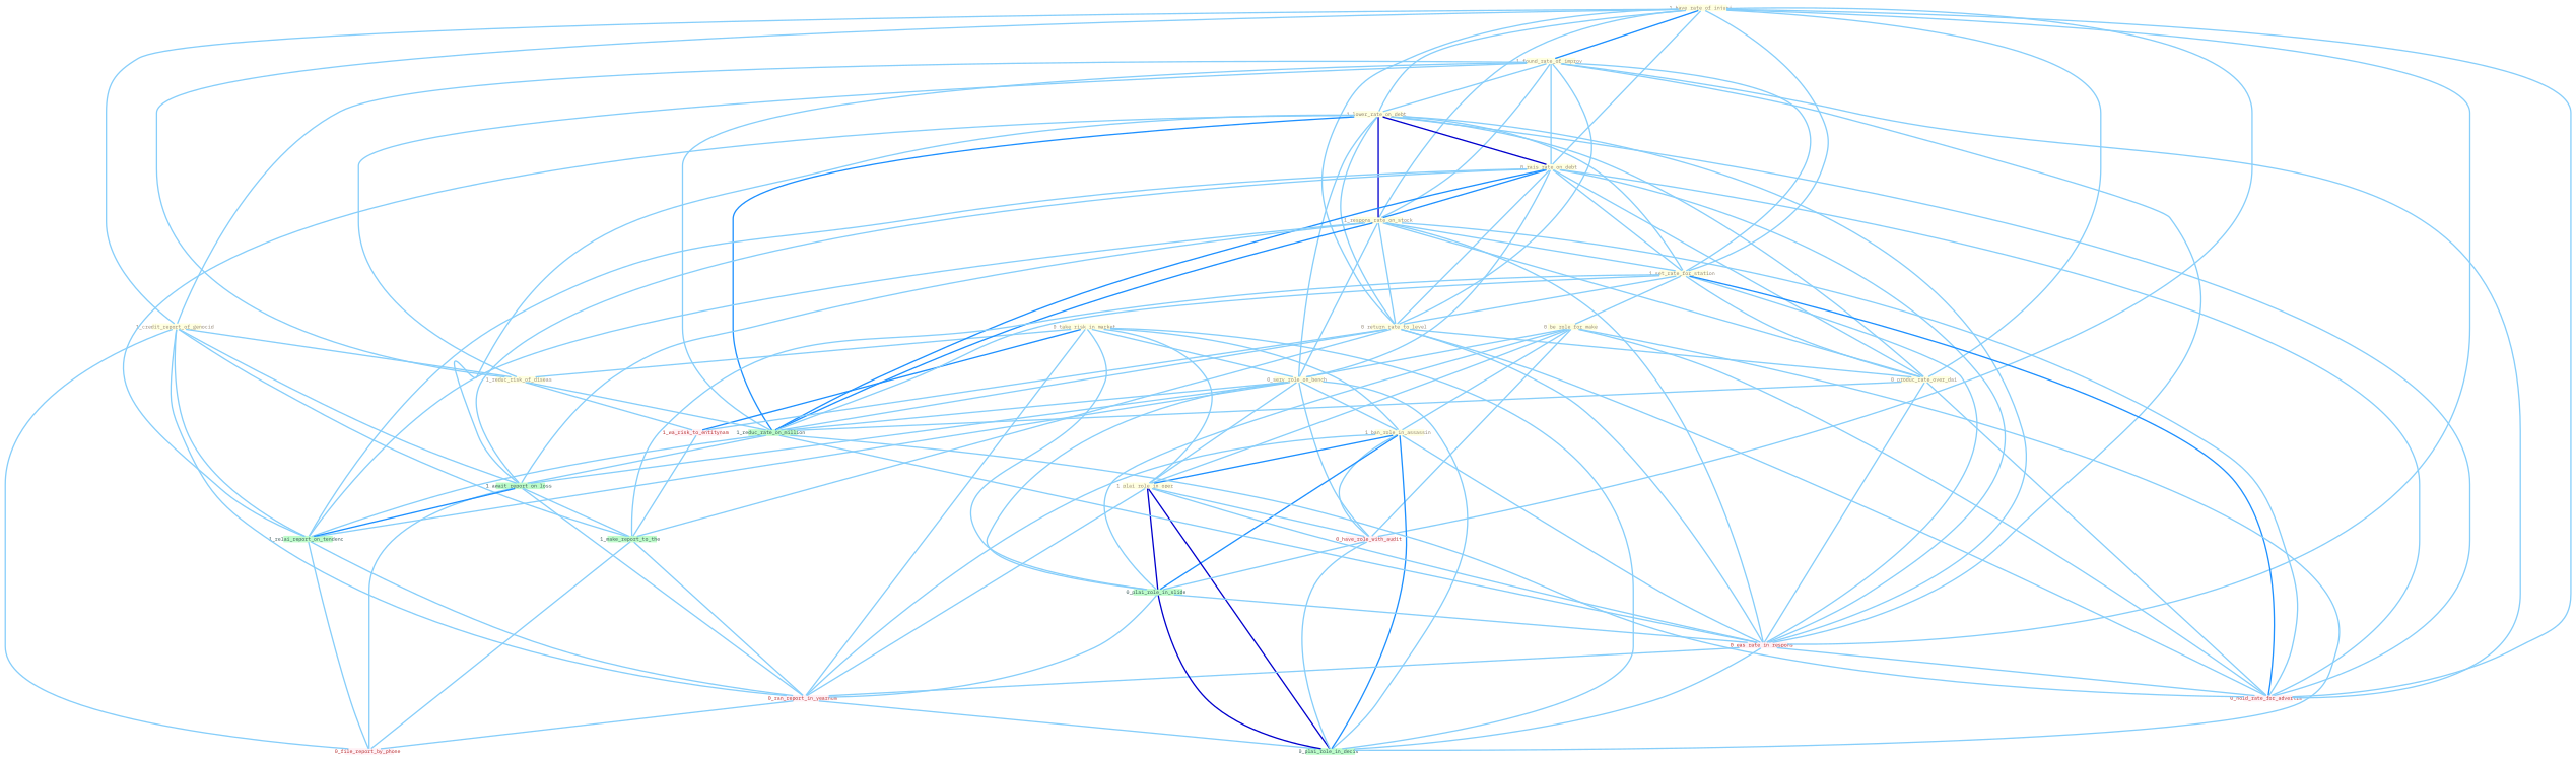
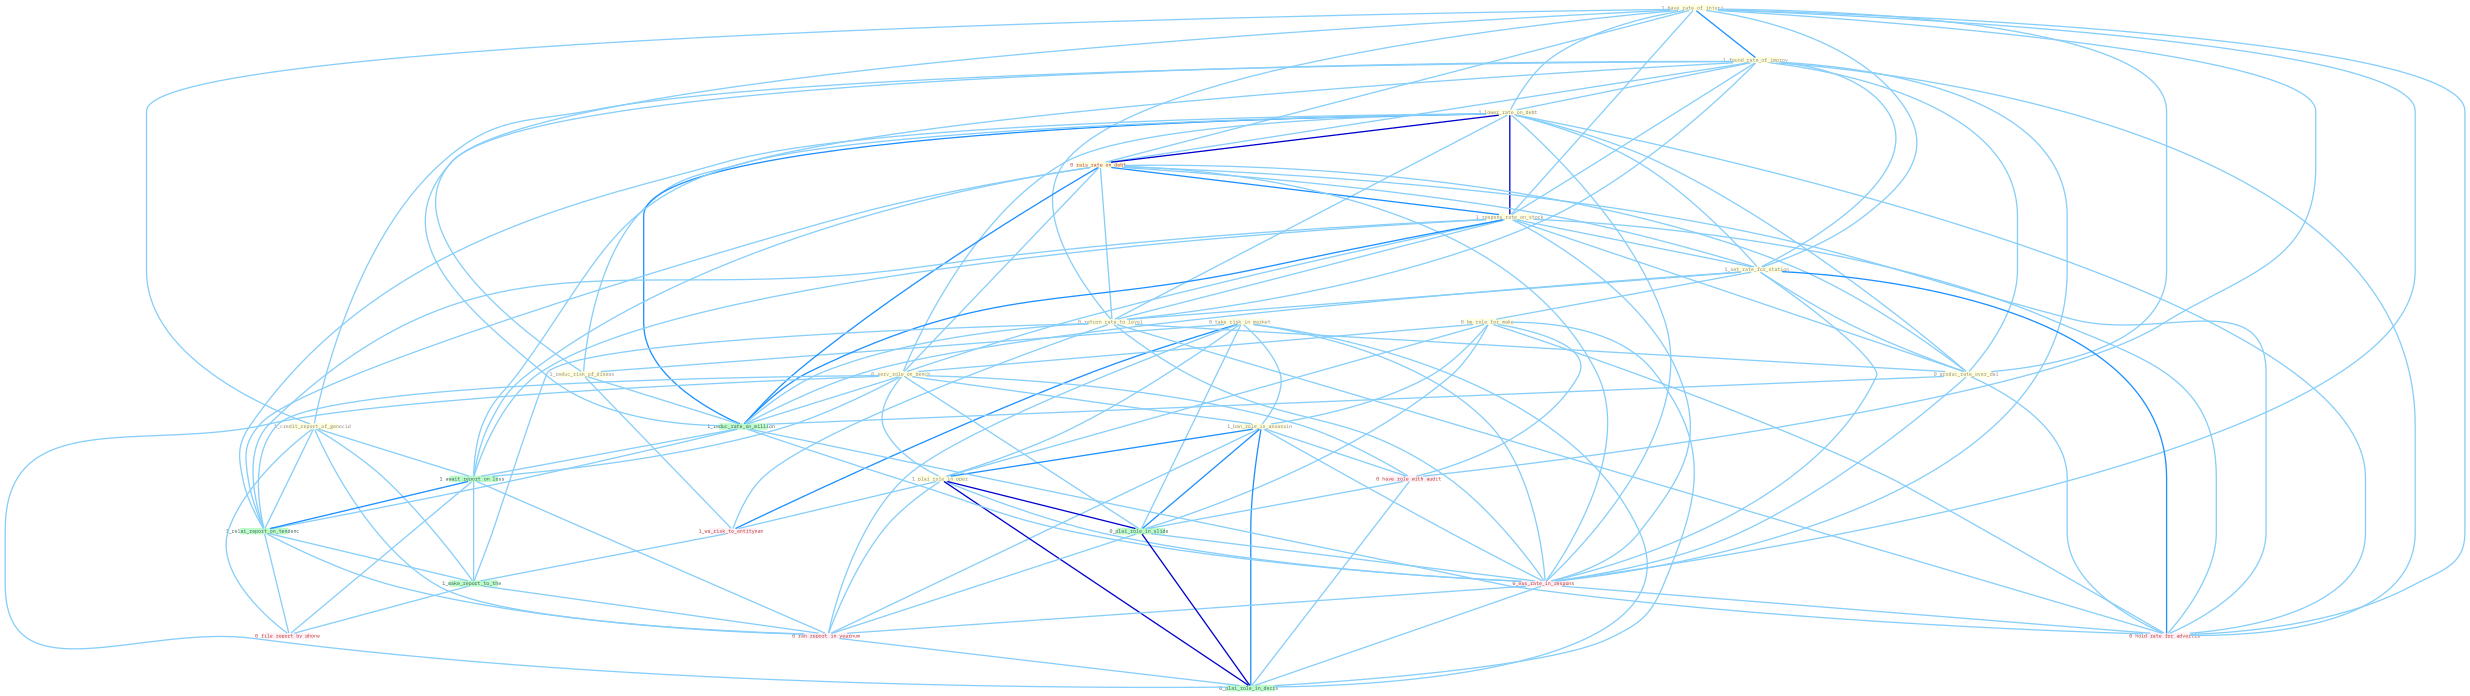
  graph {
    fontname="IBM Plex Mono"
    node [color="#ffffe0" fixedsize=true fontcolor="#8b7d6b" fontname="IBM Plex Mono" fontsize=4 shape=polygon style=filled]
    edge [color="#87cefa" fontname="IBM Plex Mono" w=1]
    "1_have_rate_of_injuri " [height=.06 width=.5]
    "1_found_rate_of_improv " [height=.06 width=.5]
    "1_lower_rate_on_debt " [height=.06 width=.5]
    "0_take_risk_in_market " [height=.06 width=.5]
-   "0_rais_rate_on_debt " [height=.06 width=.5]
+   "0_rais_rate_on_debt " [fontcolor="#b22222" height=.06 width=.5]
    n6 [height=.06 label="1_respons_rate_on_stock" width=.5]
    "1_credit_report_of_genocid " [height=.06 width=.5]
    "1_set_rate_for_station " [height=.06 width=.5]
    "1_reduc_risk_of_diseas " [height=.06 width=.5]
    "0_return_rate_to_level " [height=.06 width=.5]
    "0_be_role_for_make " [height=.06 width=.5]
    "0_produc_rate_over_dai " [height=.06 width=.5]
    "0_serv_role_on_bench " [height=.06 width=.5]
    "1_ban_role_in_assassin " [height=.06 width=.5]
    "1_plai_role_in_oper " [height=.06 width=.5]
    "1_wa_risk_to_entitynam " [color="#fff0f5" fontcolor="#b22222" height=.06 width=.5]
    "0_have_role_with_audit " [color="#fff0f5" fontcolor="#b22222" height=.06 width=.5]
    "0_eas_rate_in_respons " [color="#fff0f5" fontcolor="#b22222" height=.06 width=.5]
    "0_ran_report_in_yearnum " [color="#fff0f5" fontcolor="#b22222" height=.06 width=.5]
    "0_file_report_by_phone " [color="#fff0f5" fontcolor="#b22222" height=.06 width=.5]
    "0_hold_rate_for_advertis " [color="#fff0f5" fontcolor="#b22222" height=.06 width=.5]
    "1_reduc_rate_on_million " [color="#BDFCC9" fontcolor="#2f4f4f" height=.06 width=.5]
    "1_await_report_on_loss " [color="#BDFCC9" fontcolor="#2f4f4f" height=.06 width=.5]
    "1_relai_report_on_tendenc " [color="#BDFCC9" fontcolor="#2f4f4f" height=.06 width=.5]
    "0_plai_role_in_slide " [color="#BDFCC9" fontcolor="#2f4f4f" height=.06 width=.5]
    "0_plai_role_in_decis " [color="#BDFCC9" fontcolor="#2f4f4f" height=.06 width=.5]
    "1_make_report_to_the " [color="#BDFCC9" fontcolor="#2f4f4f" height=.06 width=.5]
    subgraph sub_1 {
      "1_have_rate_of_injuri "
      "1_found_rate_of_improv "
      "1_lower_rate_on_debt "
      "0_take_risk_in_market "
      "0_rais_rate_on_debt "
      n6
      "1_credit_report_of_genocid "
      "1_set_rate_for_station "
      "1_reduc_risk_of_diseas "
      "0_return_rate_to_level "
      "0_be_role_for_make "
      "0_produc_rate_over_dai "
      "0_serv_role_on_bench "
      "1_ban_role_in_assassin "
      "1_plai_role_in_oper "
    }
    subgraph sub_2 {
      "1_wa_risk_to_entitynam "
      "0_have_role_with_audit "
      "0_eas_rate_in_respons "
      "0_ran_report_in_yearnum "
      "0_file_report_by_phone "
      "0_hold_rate_for_advertis "
    }
    "1_have_rate_of_injuri " -- "1_found_rate_of_improv " [color="#1e90ff" w=2]
    "1_have_rate_of_injuri " -- "1_lower_rate_on_debt "
    "1_have_rate_of_injuri " -- "0_rais_rate_on_debt "
    "1_have_rate_of_injuri " -- n6
    "1_have_rate_of_injuri " -- "1_credit_report_of_genocid "
    "1_have_rate_of_injuri " -- "1_set_rate_for_station "
    "1_have_rate_of_injuri " -- "1_reduc_risk_of_diseas "
    "1_have_rate_of_injuri " -- "0_return_rate_to_level "
    "1_have_rate_of_injuri " -- "0_produc_rate_over_dai "
    "1_have_rate_of_injuri " -- "0_have_role_with_audit "
    "1_have_rate_of_injuri " -- "0_eas_rate_in_respons "
    "1_have_rate_of_injuri " -- "0_hold_rate_for_advertis "
    "1_found_rate_of_improv " -- "1_lower_rate_on_debt "
    "1_found_rate_of_improv " -- "0_rais_rate_on_debt "
    "1_found_rate_of_improv " -- n6
    "1_found_rate_of_improv " -- "1_credit_report_of_genocid "
    "1_found_rate_of_improv " -- "1_set_rate_for_station "
    "1_found_rate_of_improv " -- "1_reduc_risk_of_diseas "
    "1_found_rate_of_improv " -- "0_return_rate_to_level "
+   "1_found_rate_of_improv " -- "0_produc_rate_over_dai "
    "1_found_rate_of_improv " -- "0_eas_rate_in_respons "
    "1_found_rate_of_improv " -- "0_hold_rate_for_advertis "
    "1_found_rate_of_improv " -- "1_reduc_rate_on_million "
    "1_lower_rate_on_debt " -- "0_rais_rate_on_debt " [color="#0000cd" w=3]
    "1_lower_rate_on_debt " -- n6 [color="#0000cd" w=3]
    "1_lower_rate_on_debt " -- "1_set_rate_for_station "
    "1_lower_rate_on_debt " -- "0_return_rate_to_level "
    "1_lower_rate_on_debt " -- "0_produc_rate_over_dai "
    "1_lower_rate_on_debt " -- "0_serv_role_on_bench "
    "1_lower_rate_on_debt " -- "0_eas_rate_in_respons "
    "1_lower_rate_on_debt " -- "0_hold_rate_for_advertis "
    "1_lower_rate_on_debt " -- "1_reduc_rate_on_million " [color="#1e90ff" w=2]
    "1_lower_rate_on_debt " -- "1_await_report_on_loss "
    "1_lower_rate_on_debt " -- "1_relai_report_on_tendenc "
    "0_take_risk_in_market " -- "1_reduc_risk_of_diseas "
    "0_take_risk_in_market " -- "1_ban_role_in_assassin "
    "0_take_risk_in_market " -- "1_plai_role_in_oper "
    "0_take_risk_in_market " -- "1_wa_risk_to_entitynam " [color="#1e90ff"]
-   "0_take_risk_in_market " -- "0_serv_role_on_bench "
+   "0_take_risk_in_market " -- "0_eas_rate_in_respons "
    "0_take_risk_in_market " -- "0_ran_report_in_yearnum "
    "0_take_risk_in_market " -- "0_plai_role_in_slide "
    "0_take_risk_in_market " -- "0_plai_role_in_decis "
    "0_rais_rate_on_debt " -- n6 [color="#1e90ff" w=2]
    "0_rais_rate_on_debt " -- "1_set_rate_for_station "
    "0_rais_rate_on_debt " -- "0_return_rate_to_level "
    "0_rais_rate_on_debt " -- "0_produc_rate_over_dai "
    "0_rais_rate_on_debt " -- "0_serv_role_on_bench "
    "0_rais_rate_on_debt " -- "0_eas_rate_in_respons "
    "0_rais_rate_on_debt " -- "0_hold_rate_for_advertis "
    "0_rais_rate_on_debt " -- "1_reduc_rate_on_million " [color="#1e90ff" w=2]
    "0_rais_rate_on_debt " -- "1_await_report_on_loss "
    "0_rais_rate_on_debt " -- "1_relai_report_on_tendenc "
    n6 -- "1_set_rate_for_station "
    n6 -- "0_return_rate_to_level "
    n6 -- "0_produc_rate_over_dai "
    n6 -- "0_serv_role_on_bench "
    n6 -- "0_eas_rate_in_respons "
    n6 -- "0_hold_rate_for_advertis "
    n6 -- "1_reduc_rate_on_million " [color="#1e90ff" w=2]
    n6 -- "1_await_report_on_loss "
    n6 -- "1_relai_report_on_tendenc "
-   "1_credit_report_of_genocid " -- "1_reduc_risk_of_diseas "
    "1_credit_report_of_genocid " -- "0_ran_report_in_yearnum "
    "1_credit_report_of_genocid " -- "0_file_report_by_phone "
    "1_credit_report_of_genocid " -- "1_await_report_on_loss "
    "1_credit_report_of_genocid " -- "1_relai_report_on_tendenc "
    "1_credit_report_of_genocid " -- "1_make_report_to_the "
    "1_set_rate_for_station " -- "0_return_rate_to_level "
    "1_set_rate_for_station " -- "0_be_role_for_make "
    "1_set_rate_for_station " -- "0_produc_rate_over_dai "
    "1_set_rate_for_station " -- "0_eas_rate_in_respons "
    "1_set_rate_for_station " -- "0_hold_rate_for_advertis " [color="#1e90ff" w=2]
    "1_set_rate_for_station " -- "1_reduc_rate_on_million "
    "1_reduc_risk_of_diseas " -- "1_wa_risk_to_entitynam "
    "1_reduc_risk_of_diseas " -- "1_reduc_rate_on_million "
    "0_return_rate_to_level " -- "0_produc_rate_over_dai "
    "0_return_rate_to_level " -- "1_wa_risk_to_entitynam "
    "0_return_rate_to_level " -- "0_eas_rate_in_respons "
    "0_return_rate_to_level " -- "0_hold_rate_for_advertis "
    "0_return_rate_to_level " -- "1_reduc_rate_on_million "
    "0_return_rate_to_level " -- "1_make_report_to_the "
    "0_be_role_for_make " -- "0_serv_role_on_bench "
    "0_be_role_for_make " -- "1_ban_role_in_assassin "
    "0_be_role_for_make " -- "1_plai_role_in_oper "
    "0_be_role_for_make " -- "0_have_role_with_audit "
    "0_be_role_for_make " -- "0_hold_rate_for_advertis "
    "0_be_role_for_make " -- "0_plai_role_in_slide "
    "0_be_role_for_make " -- "0_plai_role_in_decis "
    "0_produc_rate_over_dai " -- "0_eas_rate_in_respons "
    "0_produc_rate_over_dai " -- "0_hold_rate_for_advertis "
    "0_produc_rate_over_dai " -- "1_reduc_rate_on_million "
    "0_serv_role_on_bench " -- "1_ban_role_in_assassin "
    "0_serv_role_on_bench " -- "1_plai_role_in_oper "
    "0_serv_role_on_bench " -- "0_have_role_with_audit "
    "0_serv_role_on_bench " -- "1_reduc_rate_on_million "
    "0_serv_role_on_bench " -- "1_await_report_on_loss "
    "0_serv_role_on_bench " -- "1_relai_report_on_tendenc "
    "0_serv_role_on_bench " -- "0_plai_role_in_slide "
    "0_serv_role_on_bench " -- "0_plai_role_in_decis "
    "1_ban_role_in_assassin " -- "1_plai_role_in_oper " [color="#1e90ff" w=2]
    "1_ban_role_in_assassin " -- "0_have_role_with_audit "
    "1_ban_role_in_assassin " -- "0_eas_rate_in_respons "
    "1_ban_role_in_assassin " -- "0_ran_report_in_yearnum "
    "1_ban_role_in_assassin " -- "0_plai_role_in_slide " [color="#1e90ff" w=2]
    "1_ban_role_in_assassin " -- "0_plai_role_in_decis " [color="#1e90ff" w=2]
-   "1_plai_role_in_oper " -- "0_have_role_with_audit "
+   "1_plai_role_in_oper " -- "1_wa_risk_to_entitynam "
    "1_plai_role_in_oper " -- "0_eas_rate_in_respons "
    "1_plai_role_in_oper " -- "0_ran_report_in_yearnum "
    "1_plai_role_in_oper " -- "0_plai_role_in_slide " [color="#0000cd" w=3]
    "1_plai_role_in_oper " -- "0_plai_role_in_decis " [color="#0000cd" w=3]
    "1_wa_risk_to_entitynam " -- "1_make_report_to_the "
    "0_have_role_with_audit " -- "0_plai_role_in_slide "
    "0_have_role_with_audit " -- "0_plai_role_in_decis "
    "0_eas_rate_in_respons " -- "0_ran_report_in_yearnum "
    "0_eas_rate_in_respons " -- "0_hold_rate_for_advertis "
    "0_eas_rate_in_respons " -- "0_plai_role_in_decis "
-   "0_ran_report_in_yearnum " -- "0_file_report_by_phone "
    "0_ran_report_in_yearnum " -- "0_plai_role_in_decis "
    "1_reduc_rate_on_million " -- "0_eas_rate_in_respons "
    "1_reduc_rate_on_million " -- "0_hold_rate_for_advertis "
    "1_reduc_rate_on_million " -- "1_await_report_on_loss "
    "1_reduc_rate_on_million " -- "1_relai_report_on_tendenc "
    "1_await_report_on_loss " -- "0_ran_report_in_yearnum "
    "1_await_report_on_loss " -- "0_file_report_by_phone "
    "1_await_report_on_loss " -- "1_relai_report_on_tendenc " [color="#1e90ff" w=2]
    "1_await_report_on_loss " -- "1_make_report_to_the "
    "1_relai_report_on_tendenc " -- "0_ran_report_in_yearnum "
    "1_relai_report_on_tendenc " -- "0_file_report_by_phone "
-   "1_set_rate_for_station " -- "1_make_report_to_the "
+   "1_relai_report_on_tendenc " -- "1_make_report_to_the "
    "0_plai_role_in_slide " -- "0_eas_rate_in_respons "
    "0_plai_role_in_slide " -- "0_ran_report_in_yearnum "
    "0_plai_role_in_slide " -- "0_plai_role_in_decis " [color="#0000cd" w=3]
    "1_make_report_to_the " -- "0_ran_report_in_yearnum "
    "1_make_report_to_the " -- "0_file_report_by_phone "
  }
